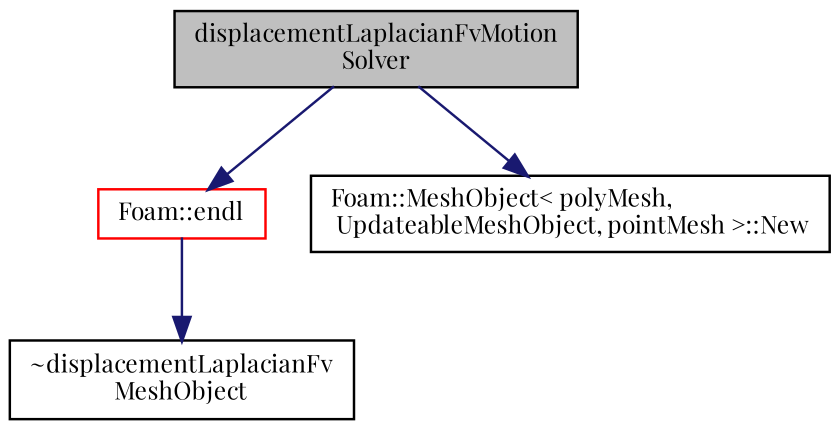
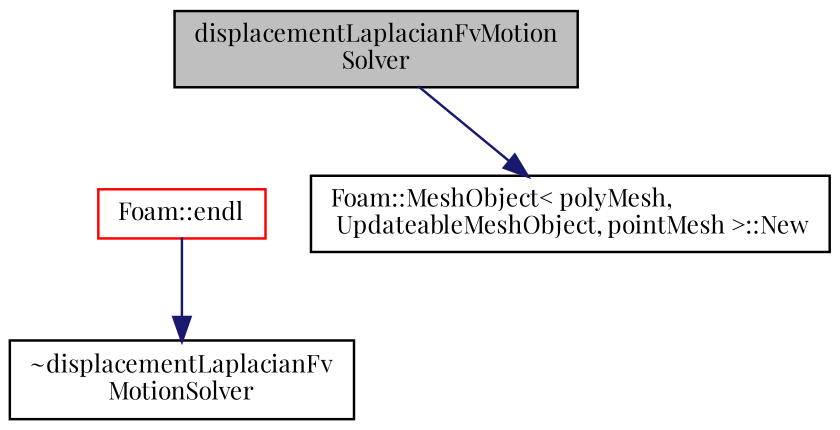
  digraph {
    fontname="Playfair Display"
    rankdir=TB
    node [color=black fontname="Playfair Display" fontsize=10 shape=record]
    edge [color=midnightblue fontname="Playfair Display" fontsize=10 labelfontname=Helvetica labelfontsize=10 style=solid]
    n1 [fillcolor=grey75 fontcolor=black height=0.2 label="displacementLaplacianFvMotion\lSolver" style=filled width=0.4]
    n2 [color=red height=0.2 label="Foam::endl" width=0.4]
    n3 [height=0.2 label="Foam::MeshObject\< polyMesh,\l UpdateableMeshObject, pointMesh \>::New" width=0.4]
-   n4 [height=0.2 label="~displacementLaplacianFv\lMeshObject" width=0.4]
-   n1 -> n2
+   n4 [height=0.2 label="~displacementLaplacianFv\lMotionSolver" width=0.4]
    n1 -> n3
    n2 -> n4
  }
